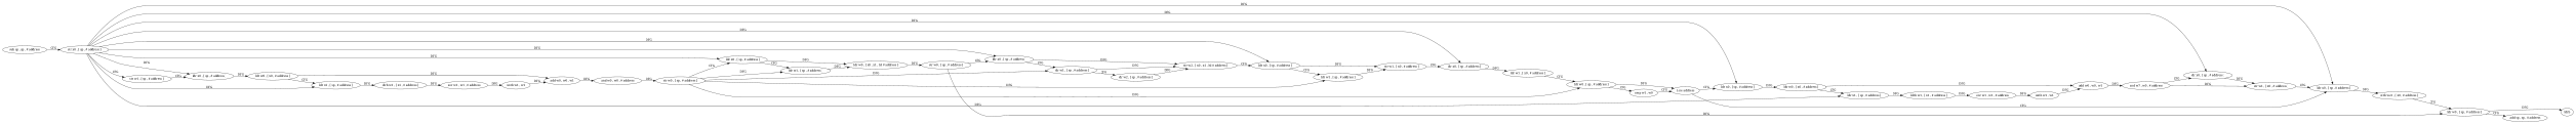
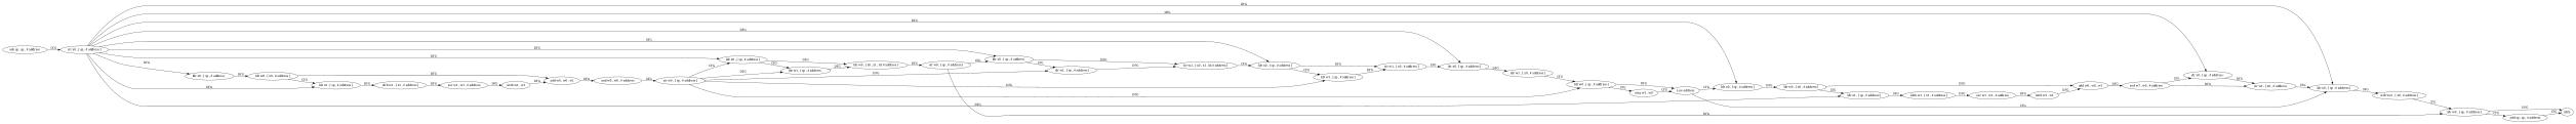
  digraph {
    fontname="Noto Serif"
    rankdir=LR
    node [fontname="Noto Serif"]
    edge [fontname="Noto Serif"]
    n1 [label="sub sp , sp , # address"]
    n2 [label="str x0 , [ sp , # address ]"]
-   n3 [label="str w1 , [ sp , # address ]"]
    n4 [label="ldr x0 , [ sp , # address ]"]
    n5 [label="ldr x1 , [ sp , # address ]"]
    n6 [label="ldr x0 , [ sp , # address ]"]
    n7 [label="ldr x0 , [ sp , # address ]"]
    n8 [label="ldr x0 , [ sp , # address ]"]
    n9 [label="ldr x0 , [ sp , # address ]"]
    n10 [label="ldr x0 , [ sp , # address ]"]
    n11 [label="ldr x0 , [ sp , # address ]"]
    n12 [label="ldr x1 , [ sp , # address ]"]
    n13 [label="ldr x0 , [ sp , # address ]"]
    n14 [label="ldr w0 , [ x0 , # address ]"]
    n15 [label="ldrb w1 , [ x1 , # address ]"]
    n16 [label="ldr w1 , [ sp , # address ]"]
    n17 [label="ldr w0 , [ x0 , x1 , lsl # address ]"]
    n18 [label="ldr w1 , [ sp , # address ]"]
    n19 [label="str w2 , [ x0 , x1 , lsl # address ]"]
    n20 [label="ldr w1 , [ sp , # address ]"]
    n21 [label="str w1 , [ x0 , # address ]"]
    n22 [label="ldr w1 , [ x0 , # address ]"]
    n23 [label="strb wzr , [ x0 , # address ]"]
    n24 [label="ldr w0 , [ x0 , # address ]"]
    n25 [label="ldrb w1 , [ x1 , # address ]"]
    n26 [label="str w1 , [ x0 , # address ]"]
-   n27 [label="ldr w2 , [ sp , # address ]"]
    n28 [label="add w0 , w0 , w1"]
    n29 [label="and w0 , w0 , # address"]
    n30 [label="eor w1 , w1 , # address"]
    n31 [label="uxtb w1 , w1"]
    n32 [label="str w0 , [ sp , # address ]"]
    n33 [label="ldr w0 , [ sp , # address ]"]
    n34 [label="b.ne address"]
    n35 [label="cmp w1 , w0"]
    n36 [label="str w0 , [ sp , # address ]"]
    n37 [label="ldr w0 , [ sp , # address ]"]
    n38 [label="add sp , sp , # address"]
    n39 [label=ldrb]
    n40 [label="add w0 , w0 , w1"]
    n41 [label="and w7 , w0 , # address"]
    n42 [label="eor w1 , w1 , # address"]
    n43 [label="uxtb w1 , w1"]
    n1 -> n2 [label=CFG]
-   n2 -> n3 [label=CFG]
    n2 -> n4 [label=DFG]
    n2 -> n5 [label=DFG]
    n2 -> n6 [label=DFG]
    n2 -> n7 [label=DFG]
    n2 -> n8 [label=DFG]
    n2 -> n9 [label=DFG]
    n2 -> n10 [label=DFG]
    n2 -> n11 [label=DFG]
    n2 -> n12 [label=DFG]
    n2 -> n13 [label=DFG]
-   n3 -> n4 [label=CFG]
    n4 -> n14 [label=DFG]
    n5 -> n15 [label=DFG]
    n6 -> n16 [label=CFG]
    n6 -> n17 [label=DFG]
    n7 -> n18 [label=CFG]
    n7 -> n19 [label=DFG]
    n8 -> n20 [label=CFG]
    n8 -> n21 [label=DFG]
    n9 -> n22 [label=DFG]
    n10 -> n23 [label=DFG]
    n11 -> n24 [label=DFG]
    n12 -> n25 [label=DFG]
    n13 -> n26 [label=DFG]
    n14 -> n5 [label=CFG]
    n14 -> n28 [label=DFG]
    n15 -> n30 [label=DFG]
    n16 -> n17 [label=DFG]
    n17 -> n36 [label=DFG]
    n18 -> n19 [label=DFG]
-   n18 -> n27 [label=CFG]
    n19 -> n8 [label=CFG]
    n20 -> n21 [label=DFG]
    n21 -> n9 [label=CFG]
    n22 -> n33 [label=CFG]
    n23 -> n37 [label=CFG]
    n24 -> n12 [label=CFG]
    n24 -> n40 [label=DFG]
    n25 -> n42 [label=DFG]
    n26 -> n10 [label=CFG]
-   n27 -> n19 [label=DFG]
    n28 -> n29 [label=DFG]
    n29 -> n32 [label=DFG]
    n30 -> n31 [label=DFG]
    n31 -> n28 [label=DFG]
    n32 -> n6 [label=CFG]
    n32 -> n16 [label=DFG]
    n32 -> n18 [label=DFG]
    n32 -> n20 [label=DFG]
    n32 -> n33 [label=DFG]
    n33 -> n34 [label=DFG]
    n33 -> n35 [label=CFG]
    n34 -> n10 [label=CFG]
    n34 -> n11 [label=CFG]
    n35 -> n34 [label=CFG]
    n36 -> n7 [label=CFG]
    n36 -> n37 [label=DFG]
    n37 -> n38 [label=CFG]
    n37 -> n39 [label=DFG]
+   n38 -> n39 [label=CFG]
    n40 -> n41 [label=DFG]
    n41 -> n13 [label=CFG]
    n41 -> n26 [label=DFG]
    n42 -> n43 [label=DFG]
    n43 -> n40 [label=DFG]
  }
